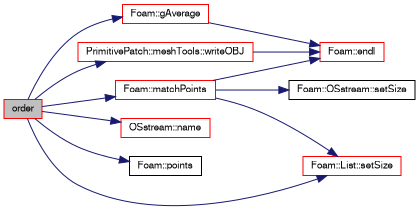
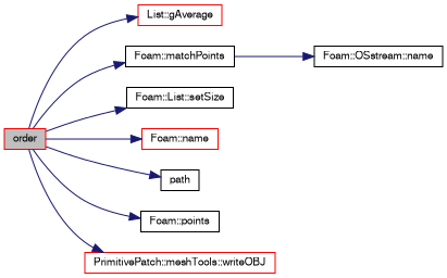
  digraph {
    rankdir=LR
    node [color=red fontname=FreeSans fontsize=10 shape=record]
    edge [color=midnightblue fontname=FreeSans fontsize=10 labelfontname=FreeSans labelfontsize=10 style=solid]
    n1 [fillcolor=grey75 fontcolor=black height=0.2 label=order style=filled width=0.4]
-   n2 [height=0.2 label="Foam::gAverage" width=0.4]
-   n3 [height=0.2 label="Foam::matchPoints" width=0.4]
-   n4 [height=0.2 label="Foam::List::setSize" width=0.4]
-   n5 [height=0.2 label="OSstream::name" width=0.4]
+   n2 [height=0.2 label="List::gAverage" width=0.4]
+   n3 [color=black height=0.2 label="Foam::matchPoints" width=0.4]
+   n4 [color=black height=0.2 label="Foam::List::setSize" width=0.4]
+   n5 [height=0.2 label="Foam::name" width=0.4]
+   n6 [color=black height=0.2 label=path width=0.4]
    n7 [color=black height=0.2 label="Foam::points" width=0.4]
    n8 [height=0.2 label="PrimitivePatch::meshTools::writeOBJ" width=0.4]
-   n9 [height=0.2 label="Foam::endl" width=0.4]
-   n10 [color=black height=0.2 label="Foam::OSstream::setSize" width=0.4]
+   n10 [color=black height=0.2 label="Foam::OSstream::name" width=0.4]
    n1 -> n2
    n1 -> n3
    n1 -> n4
    n1 -> n5
+   n1 -> n6
    n1 -> n7
    n1 -> n8
-   n2 -> n9
-   n3 -> n4
-   n3 -> n9
    n3 -> n10
-   n8 -> n9
  }
